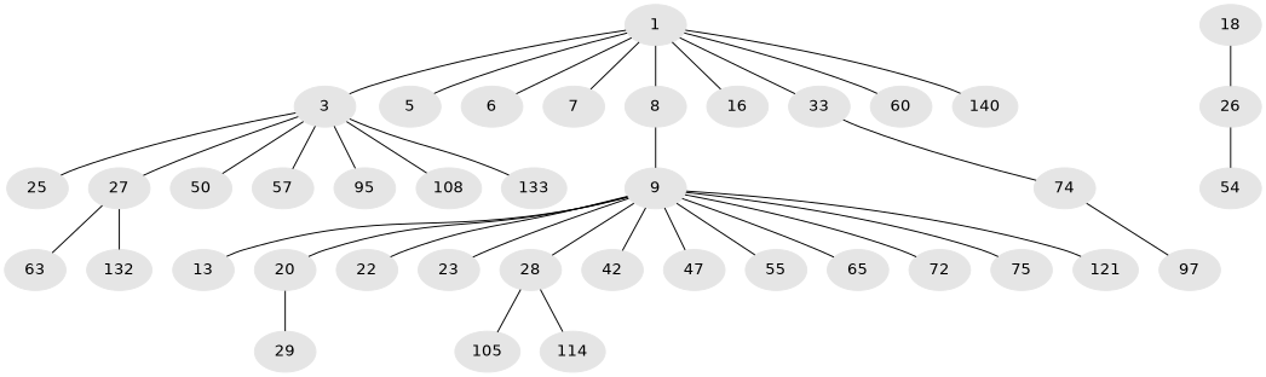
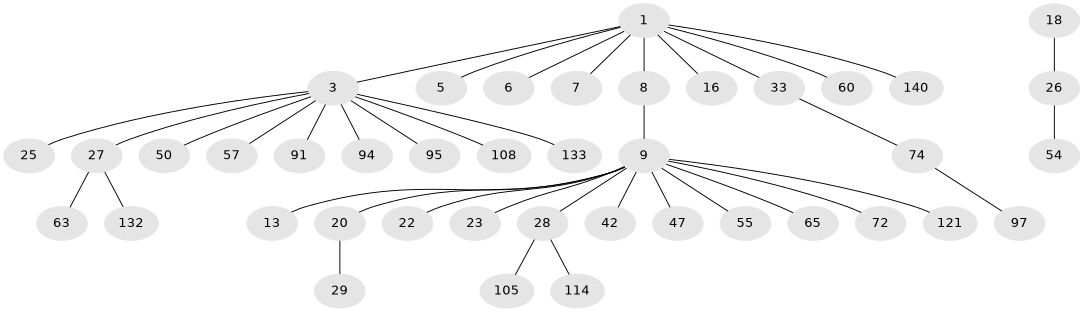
  graph {
    fontname="DejaVu Sans"
    node [color=gray90 fontname="DejaVu Sans" style=filled]
    edge [fontname="DejaVu Sans"]
    1 [super="+2+37"]
    3 [super="+4+35+11+15+100+64+21+32+34"]
    5
    6 [super="+134+131"]
    7
    8
    16 [super="+90"]
    33 [super="+120+56+53"]
    60
    140
    25 [super="+38"]
    27 [super="+68+45+31"]
    50 [super="+129"]
    57 [super="+111"]
+   91 [super="+119"]
+   94
    95
    108
    133
    9 [super="+10+52+12+24"]
    74 [super="+130+86+76"]
    63 [super="+93"]
    132
    18 [super="+122+142"]
    26
    13 [super="+62+73"]
    20 [super="+117"]
    22 [super="+58"]
    23 [super="+102+40"]
    28 [super="+30+67+83+48+78"]
    42
    47 [super="+81+51"]
    55
    65 [super="+66"]
    72 [super="+113+147"]
-   75
    121
    29 [super="+109+82"]
    105 [super="+112+143+146"]
    114
    54 [super="+80"]
    97
    1 -- 3
    1 -- 5
    1 -- 6
    1 -- 7
    1 -- 8
    1 -- 16
    1 -- 33
    1 -- 60
    1 -- 140
    3 -- 25
    3 -- 27
    3 -- 50
    3 -- 57
+   3 -- 91
+   3 -- 94
    3 -- 95
    3 -- 108
    3 -- 133
    8 -- 9
    33 -- 74
    27 -- 63
    27 -- 132
    9 -- 13
    9 -- 20
    9 -- 22
    9 -- 23
    9 -- 28
    9 -- 42
    9 -- 47
    9 -- 55
    9 -- 65
    9 -- 72
-   9 -- 75
    9 -- 121
    74 -- 97
    18 -- 26
    26 -- 54
    20 -- 29
    28 -- 105
    28 -- 114
  }
